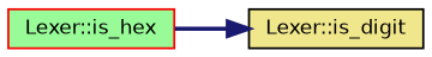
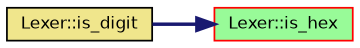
  digraph {
    rankdir=LR
    node [fontname=Helvetica fontsize=10 shape=record style=filled]
    n1 [color=red fillcolor=palegreen fontcolor=black height=0.2 label="Lexer::is_hex" width=0.4]
    n2 [color=black fillcolor=khaki height=0.2 label="Lexer::is_digit" width=0.4]
-   n1 -> n2 [color=midnightblue fontname=Helvetica fontsize=10 labelfontname=Helvetica labelfontsize=10 style=bold]
+   n2 -> n1 [color=midnightblue fontname=Helvetica fontsize=10 labelfontname=Helvetica labelfontsize=10 style=bold]
  }
